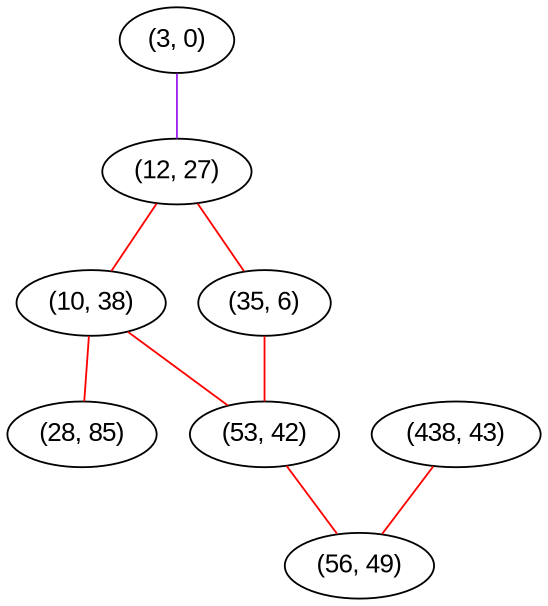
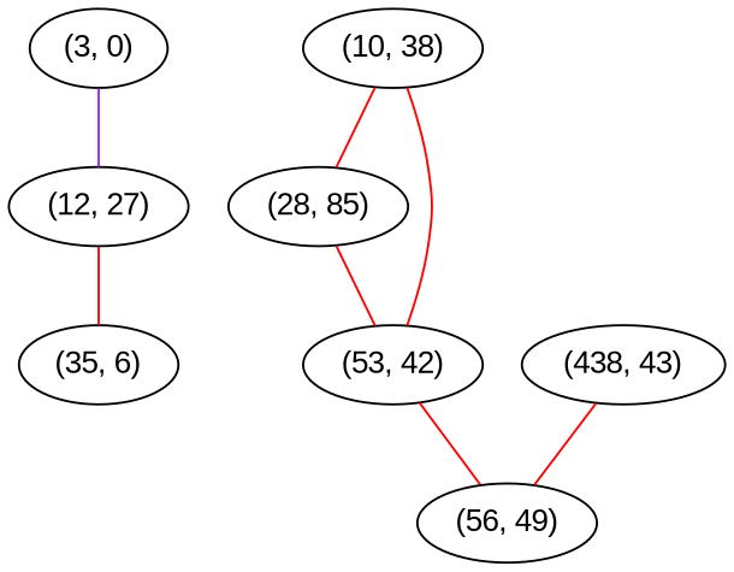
  graph {
    fontname="Liberation Sans"
    node [fontname="Liberation Sans"]
    edge [color=red fontname="Liberation Sans" weight=1]
    n1 [label="(3, 0)"]
    "(12, 27)"
    "(10, 38)"
    "(35, 6)"
    n5 [label="(438, 43)"]
    n6 [label="(56, 49)"]
    "(28, 85)"
    "(53, 42)"
    n1 -- "(12, 27)" [color=purple weight=4]
-   "(12, 27)" -- "(10, 38)"
    "(12, 27)" -- "(35, 6)"
    "(10, 38)" -- "(28, 85)"
    "(10, 38)" -- "(53, 42)"
    n5 -- n6
-   "(35, 6)" -- "(53, 42)"
+   "(28, 85)" -- "(53, 42)"
    "(53, 42)" -- n6
  }
